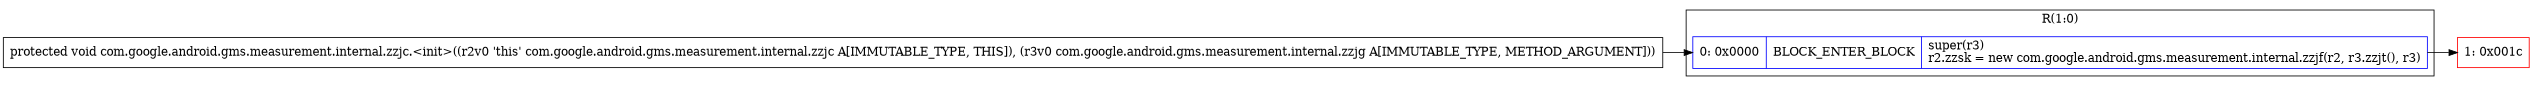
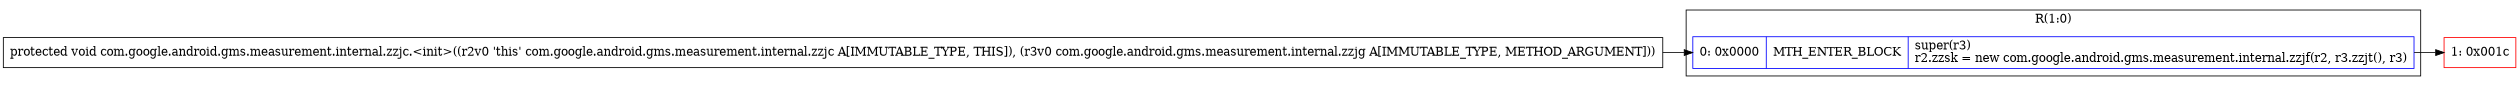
  digraph {
    rankdir=LR
    node [shape=record]
-   n1 [color=blue label="{0\:\ 0x0000|BLOCK_ENTER_BLOCK\l|super(r3)\lr2.zzsk = new com.google.android.gms.measurement.internal.zzjf(r2, r3.zzjt(), r3)\l}"]
+   n1 [color=blue label="{0\:\ 0x0000|MTH_ENTER_BLOCK\l|super(r3)\lr2.zzsk = new com.google.android.gms.measurement.internal.zzjf(r2, r3.zzjt(), r3)\l}"]
    n2 [color=red label="{1\:\ 0x001c}"]
    n3 [label="{protected void com.google.android.gms.measurement.internal.zzjc.\<init\>((r2v0 'this' com.google.android.gms.measurement.internal.zzjc A[IMMUTABLE_TYPE, THIS]), (r3v0 com.google.android.gms.measurement.internal.zzjg A[IMMUTABLE_TYPE, METHOD_ARGUMENT])) }"]
    subgraph cluster_1 {
      label="R(1:0)"
      n1
    }
    n1 -> n2
    n3 -> n1
  }
